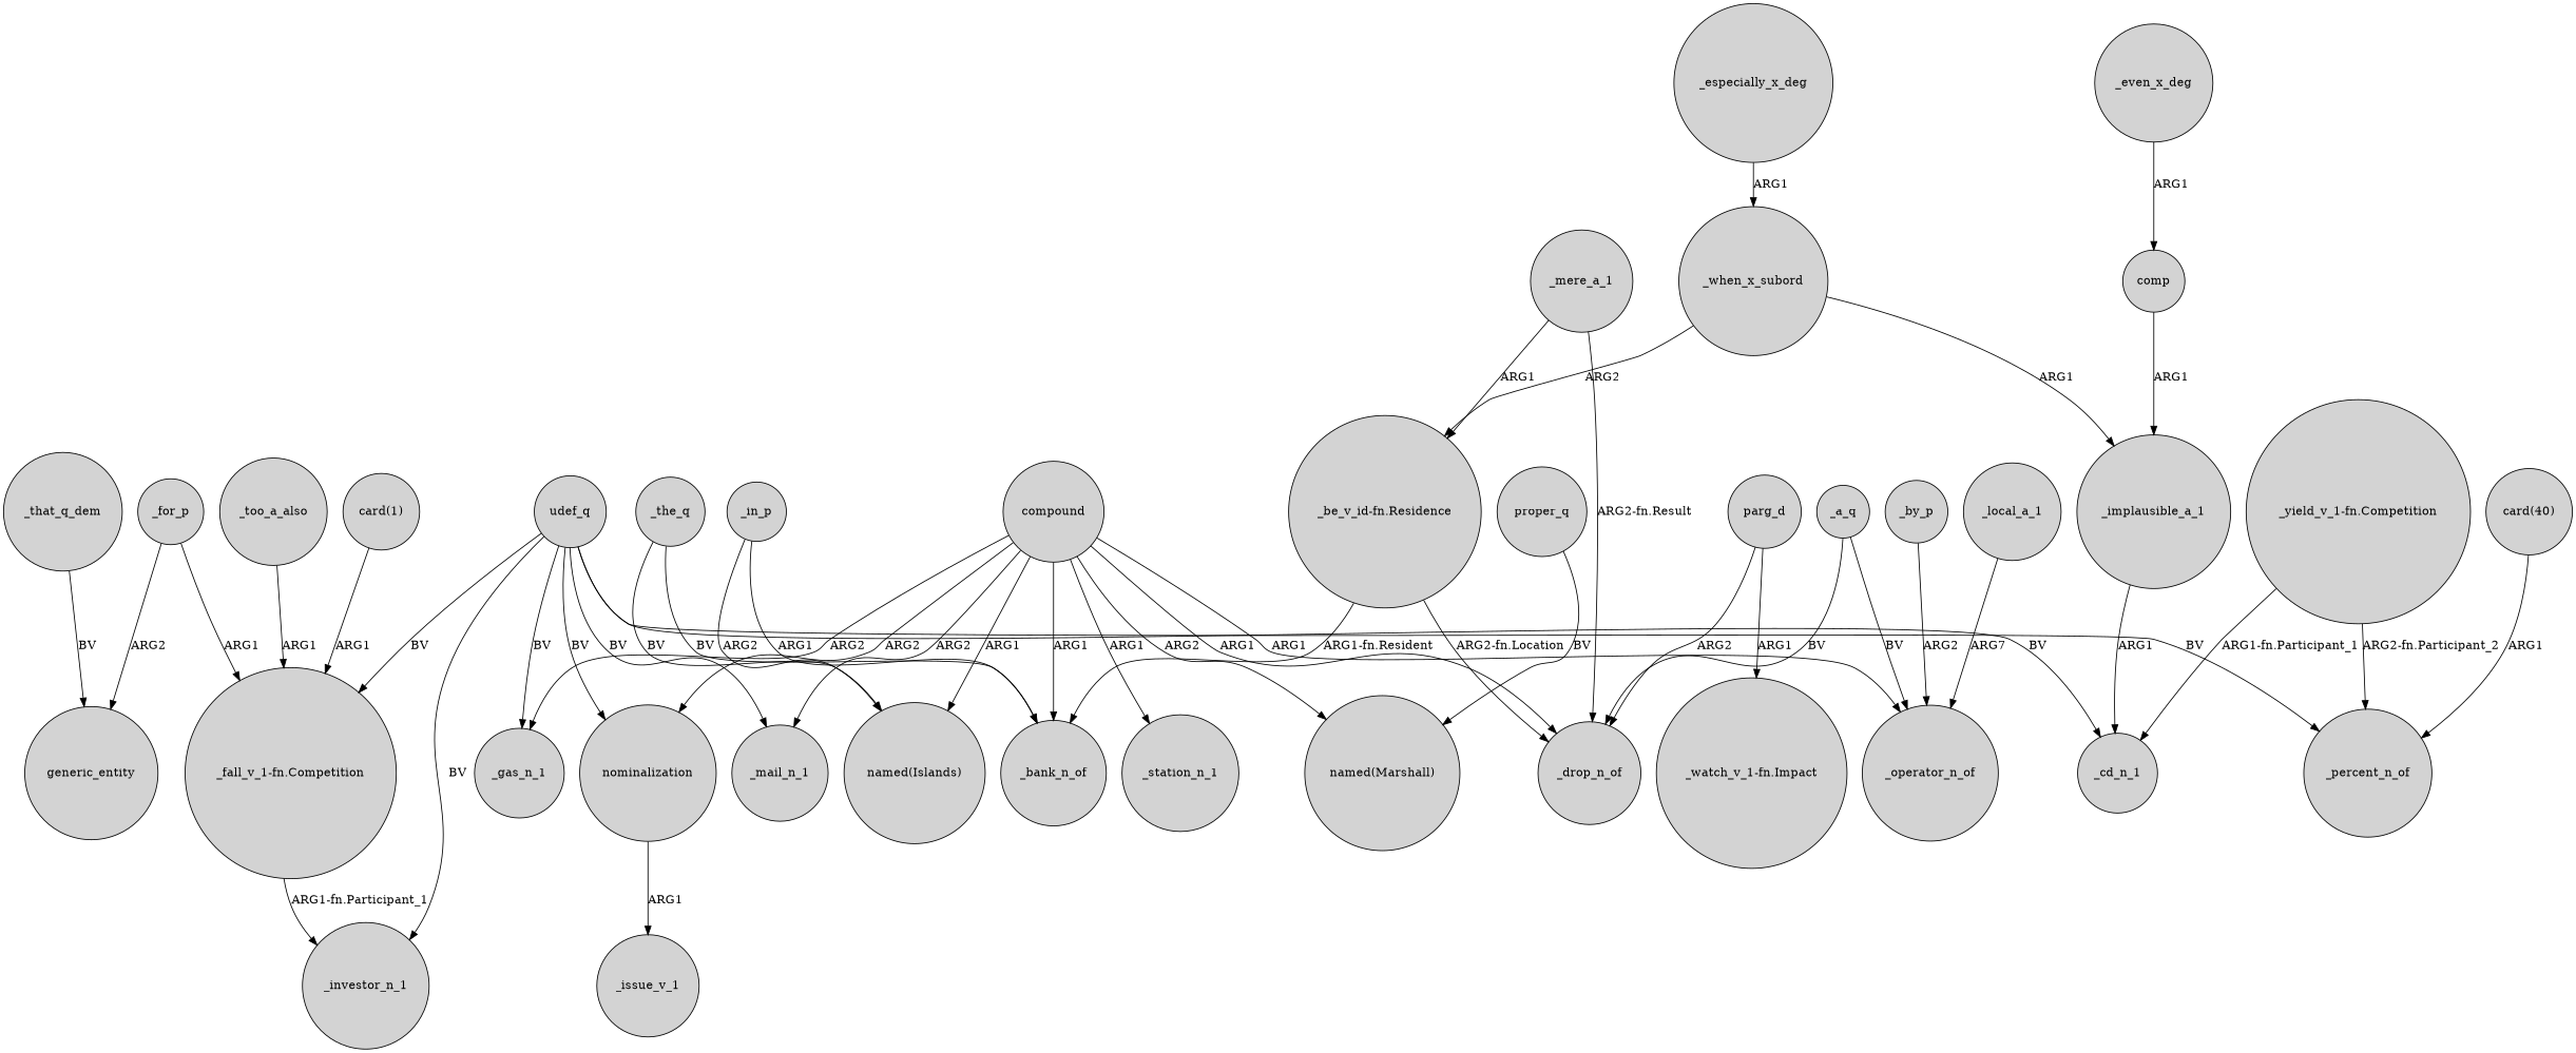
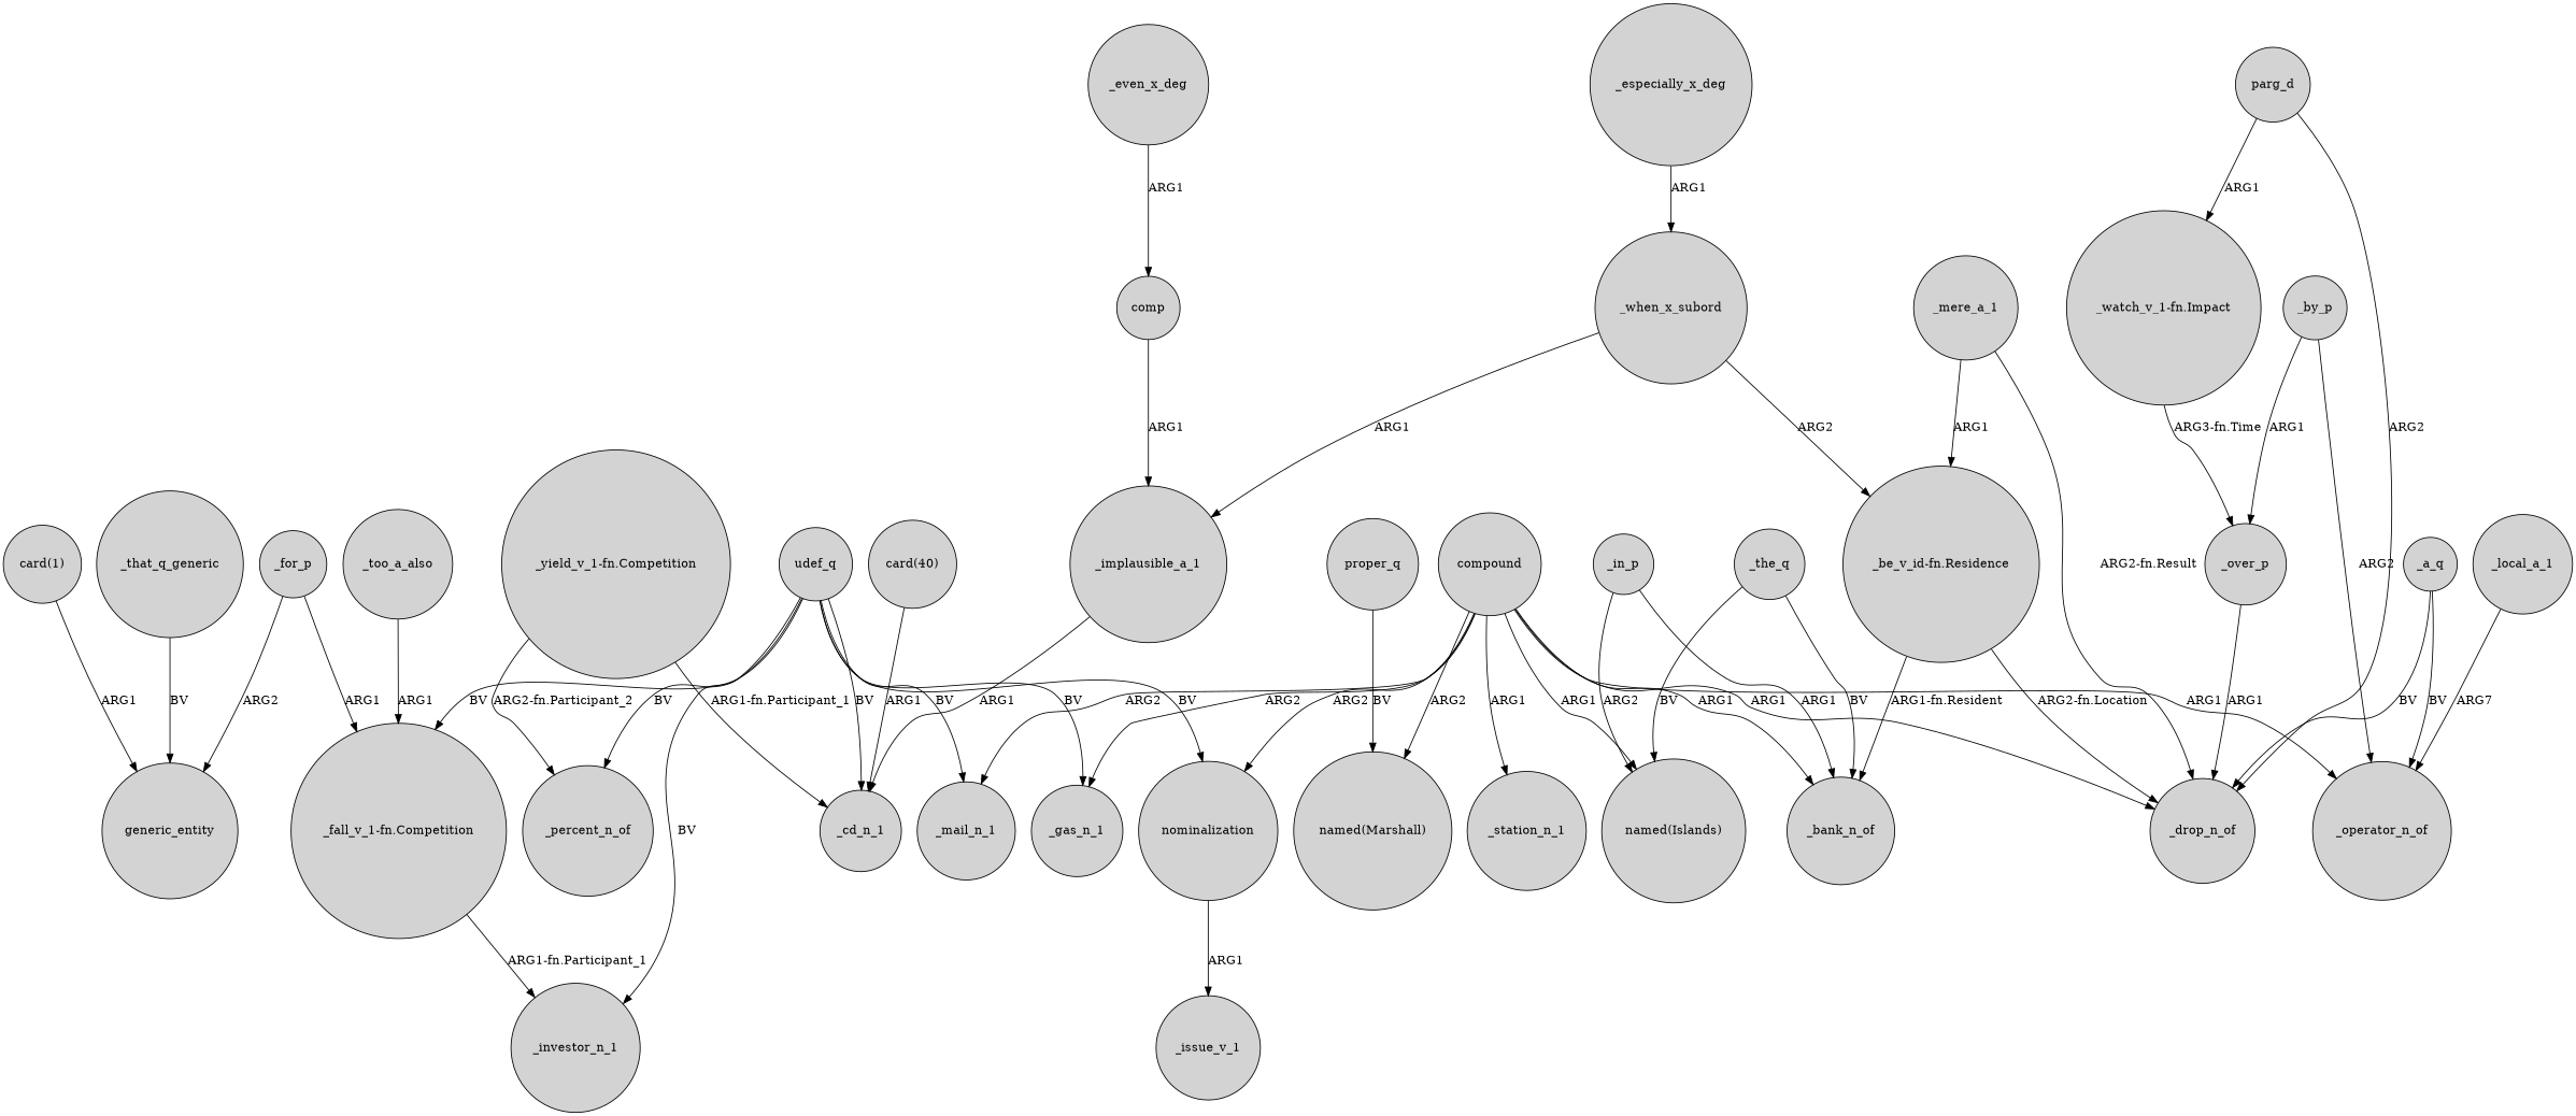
  digraph {
    node [shape=circle style=filled]
    "card(1)"
    generic_entity
    _the_q
    "named(Islands)"
    _bank_n_of
    _in_p
    udef_q
    _mail_n_1
    nominalization
    _gas_n_1
    _percent_n_of
    _cd_n_1
    _investor_n_1
    "_fall_v_1-fn.Competition"
    _issue_v_1
    compound
    _station_n_1
    "named(Marshall)"
    _drop_n_of
    _operator_n_of
    parg_d
    "_watch_v_1-fn.Impact"
+   _over_p
    proper_q
    _mere_a_1
    "_be_v_id-fn.Residence"
    _for_p
    "card(40)"
    _especially_x_deg
    _when_x_subord
    _implausible_a_1
    comp
    "_yield_v_1-fn.Competition"
    _a_q
    _by_p
-   _that_q_dem
+   _that_q_dem [label=_that_q_generic]
    _even_x_deg
    _too_a_also
    _local_a_1
-   "card(1)" -> "_fall_v_1-fn.Competition" [label=ARG1]
+   "card(1)" -> generic_entity [label=ARG1]
    _the_q -> "named(Islands)" [label=BV]
    _the_q -> _bank_n_of [label=BV]
    _in_p -> "named(Islands)" [label=ARG2]
    _in_p -> _bank_n_of [label=ARG1]
    udef_q -> _mail_n_1 [label=BV]
    udef_q -> nominalization [label=BV]
    udef_q -> _gas_n_1 [label=BV]
    udef_q -> _percent_n_of [label=BV]
    udef_q -> _cd_n_1 [label=BV]
    udef_q -> _investor_n_1 [label=BV]
    udef_q -> "_fall_v_1-fn.Competition" [label=BV]
    nominalization -> _issue_v_1 [label=ARG1]
    "_fall_v_1-fn.Competition" -> _investor_n_1 [label="ARG1-fn.Participant_1"]
    compound -> "named(Islands)" [label=ARG1]
    compound -> _bank_n_of [label=ARG1]
    compound -> _mail_n_1 [label=ARG2]
    compound -> nominalization [label=ARG2]
    compound -> _gas_n_1 [label=ARG2]
    compound -> _station_n_1 [label=ARG1]
    compound -> "named(Marshall)" [label=ARG2]
    compound -> _drop_n_of [label=ARG1]
    compound -> _operator_n_of [label=ARG1]
    parg_d -> _drop_n_of [label=ARG2]
    parg_d -> "_watch_v_1-fn.Impact" [label=ARG1]
+   "_watch_v_1-fn.Impact" -> _over_p [label="ARG3-fn.Time"]
+   _over_p -> _drop_n_of [label=ARG1]
    proper_q -> "named(Marshall)" [label=BV]
    _mere_a_1 -> _drop_n_of [label="ARG2-fn.Result"]
    _mere_a_1 -> "_be_v_id-fn.Residence" [label=ARG1]
    "_be_v_id-fn.Residence" -> _bank_n_of [label="ARG1-fn.Resident"]
    "_be_v_id-fn.Residence" -> _drop_n_of [label="ARG2-fn.Location"]
    _for_p -> generic_entity [label=ARG2]
    _for_p -> "_fall_v_1-fn.Competition" [label=ARG1]
-   "card(40)" -> _percent_n_of [label=ARG1]
+   "card(40)" -> _cd_n_1 [label=ARG1]
    _especially_x_deg -> _when_x_subord [label=ARG1]
    _when_x_subord -> "_be_v_id-fn.Residence" [label=ARG2]
    _when_x_subord -> _implausible_a_1 [label=ARG1]
    _implausible_a_1 -> _cd_n_1 [label=ARG1]
    comp -> _implausible_a_1 [label=ARG1]
    "_yield_v_1-fn.Competition" -> _percent_n_of [label="ARG2-fn.Participant_2"]
    "_yield_v_1-fn.Competition" -> _cd_n_1 [label="ARG1-fn.Participant_1"]
    _a_q -> _drop_n_of [label=BV]
    _a_q -> _operator_n_of [label=BV]
    _by_p -> _operator_n_of [label=ARG2]
+   _by_p -> _over_p [label=ARG1]
    _that_q_dem -> generic_entity [label=BV]
    _even_x_deg -> comp [label=ARG1]
    _too_a_also -> "_fall_v_1-fn.Competition" [label=ARG1]
    _local_a_1 -> _operator_n_of [label=ARG7]
  }
